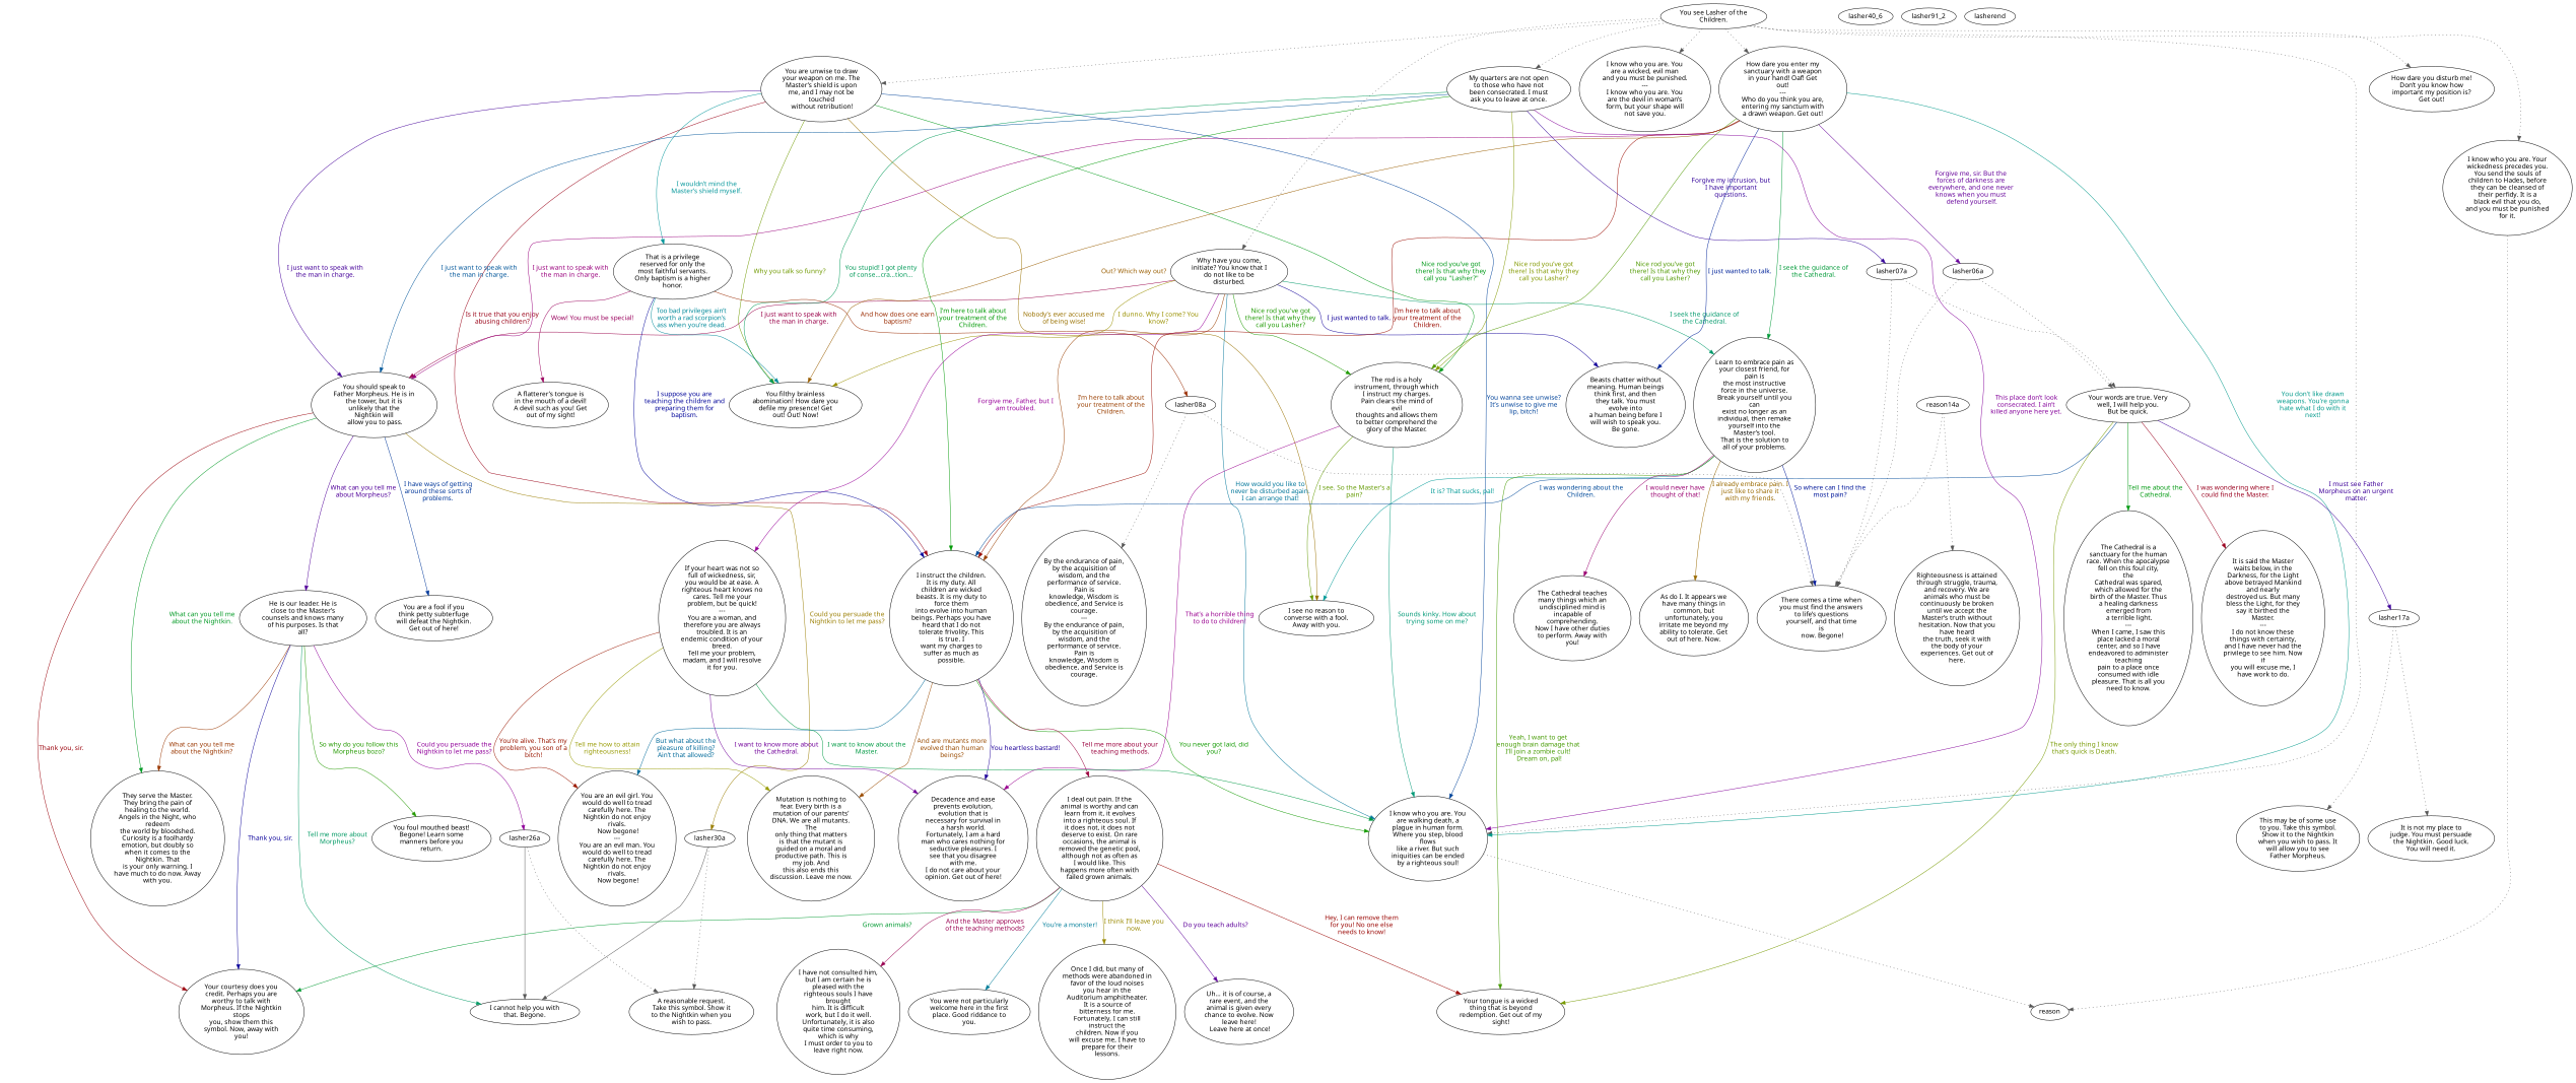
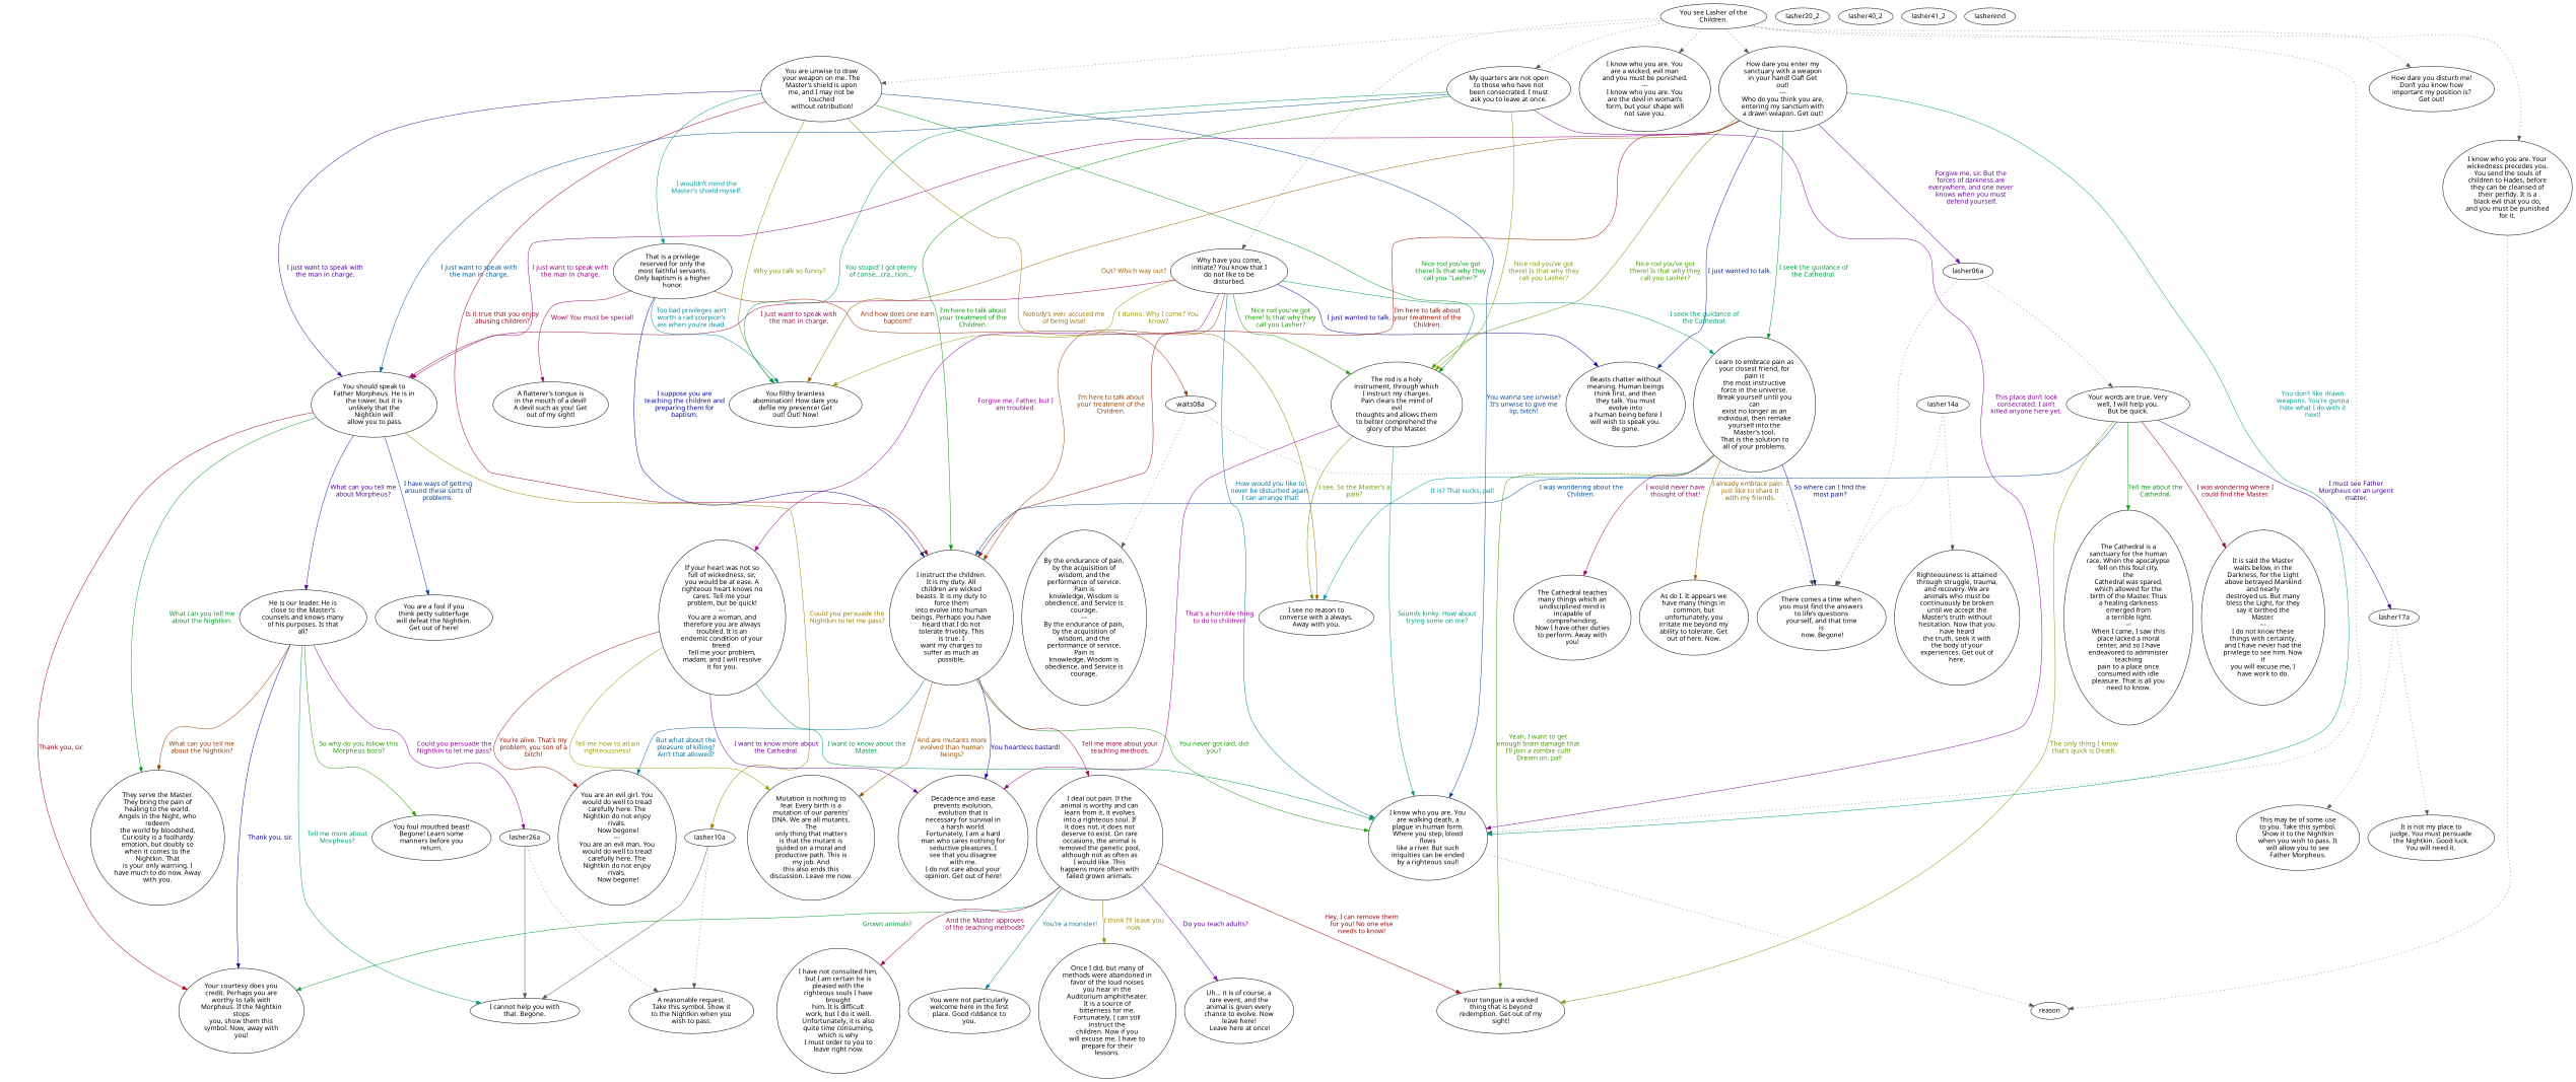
  digraph {
    fontname="Noto Sans"
    node [color="#000000" fillcolor="#FFFFFF" fontname="Noto Sans" style=filled]
    edge [color="#555555" fontname="Noto Sans"]
    n1 [label="You see Lasher of the\nChildren."]
    n2 [label="You are unwise to draw\nyour weapon on me. The\nMaster’s shield is upon\nme, and I may not be\ntouched\n without retribution!"]
    n3 [label="Why have you come,\ninitiate? You know that I\ndo not like to be\ndisturbed."]
    n4 [label="How dare you enter my\nsanctuary with a weapon\nin your hand! Oaf! Get\nout!\n---\nWho do you think you are,\nentering my sanctum with\na drawn weapon. Get out!"]
    n5 [label="I know who you are. You\nare a wicked, evil man\nand you must be punished.\n---\nI know who you are. You\nare the devil in woman’s\nform, but your shape will\nnot save you."]
    n6 [label="I know who you are. Your\nwickedness precedes you.\nYou send the souls of\nchildren to Hades, before\nthey can be cleansed of\ntheir perfidy. It is a\nblack evil that you do,\nand you must be punished\nfor it."]
    n7 [label="I know who you are. You\nare walking death, a\nplague in human form.\nWhere you step, blood\nflows\nlike a river. But such\niniquities can be ended\nby a righteous soul!"]
    n8 [label="How dare you disturb me!\nDon’t you know how\nimportant my position is?\nGet out!"]
    n9 [label="My quarters are not open\nto those who have not\nbeen consecrated. I must\nask you to leave at once."]
    n10 [label="That is a privilege\nreserved for only the\nmost faithful servants.\nOnly baptism is a higher\nhonor."]
-   n11 [label="I see no reason to\nconverse with a fool.\nAway with you."]
+   n11 [label="I see no reason to\nconverse with a always.\nAway with you."]
    n12 [label="You should speak to\nFather Morpheus. He is in\nthe tower, but it is\nunlikely that the\nNightkin will\n allow you to pass."]
    n13 [label="The rod is a holy\ninstrument, through which\nI instruct my charges.\nPain clears the mind of\nevil\nthoughts and allows them\nto better comprehend the\nglory of the Master."]
    n14 [label="I instruct the children.\nIt is my duty. All\nchildren are wicked\nbeasts. It is my duty to\nforce them\ninto evolve into human\nbeings. Perhaps you have\nheard that I do not\ntolerate frivolity. This\nis true. I\nwant my charges to\nsuffer as much as\npossible."]
    n15 [label="You filthy brainless\nabomination! How dare you\ndefile my presence! Get\nout! Out! Now!"]
    n16 [label="If your heart was not so\nfull of wickedness, sir,\nyou would be at ease. A\nrighteous heart knows no\ncares. Tell me your\nproblem, but be quick!\n---\nYou are a woman, and\ntherefore you are always\ntroubled. It is an\nendemic condition of your\nbreed.\nTell me your problem,\nmadam, and I will resolve\nit for you."]
    n17 [label="Learn to embrace pain as\nyour closest friend, for\npain is\nthe most instructive\nforce in the universe.\nBreak yourself until you\ncan\nexist no longer as an\nindividual, then remake\nyourself into the\nMaster’s tool.\nThat is the solution to\nall of your problems."]
    n18 [label="Beasts chatter without\nmeaning. Human beings\nthink first, and then\nthey talk. You must\nevolve into\na human being before I\nwill wish to speak you.\nBe gone."]
    lasher06a
    n20 [label=reason]
-   lasher07a
-   lasher08a
+   lasher08a [label=waits08a]
    n23 [label="A flatterer’s tongue is\nin the mouth of a devil!\nA devil such as you! Get\nout of my sight!"]
-   lasher10a [label=lasher30a]
+   lasher10a
    n25 [label="He is our leader. He is\nclose to the Master’s\ncounsels and knows many\nof his purposes. Is that\nall?"]
    n26 [label="They serve the Master.\nThey bring the pain of\nhealing to the world.\nAngels in the Night, who\nredeem\nthe world by bloodshed.\nCuriosity is a foolhardy\nemotion, but doubly so\nwhen it comes to the\nNightkin. That\nis your only warning. I\nhave much to do now. Away\nwith you."]
    n27 [label="Your courtesy does you\ncredit. Perhaps you are\nworthy to talk with\nMorpheus. If the Nightkin\nstops\nyou, show them this\nsymbol. Now, away with\nyou!"]
    n28 [label="You are a fool if you\nthink petty subterfuge\nwill defeat the Nightkin.\nGet out of here!"]
    n29 [label="Decadence and ease\nprevents evolution,\nevolution that is\nnecessary for survival in\na harsh world.\nFortunately, I am a hard\nman who cares nothing for\nseductive pleasures. I\nsee that you disagree\nwith me.\nI do not care about your\nopinion. Get out of here!"]
    n30 [label="Mutation is nothing to\nfear. Every birth is a\nmutation of our parents’\nDNA. We are all mutants.\nThe\nonly thing that matters\nis that the mutant is\nguided on a moral and\nproductive path. This is\nmy job. And\nthis also ends this\ndiscussion. Leave me now."]
    n31 [label="I deal out pain. If the\nanimal is worthy and can\nlearn from it, it evolves\ninto a righteous soul. If\nit does not, it does not\ndeserve to exist. On rare\noccasions, the animal is\nremoved the genetic pool,\nalthough not as often as\nI would like. This\nhappens more often with\nfailed grown animals."]
    n32 [label="You are an evil girl. You\nwould do well to tread\ncarefully here. The\nNightkin do not enjoy\nrivals.\n Now begone!\n---\nYou are an evil man. You\nwould do well to tread\ncarefully here. The\nNightkin do not enjoy\nrivals.\n Now begone!"]
    n33 [label="There comes a time when\nyou must find the answers\nto life’s questions\nyourself, and that time\nis\n now. Begone!"]
    n34 [label="Your tongue is a wicked\nthing that is beyond\nredemption. Get out of my\nsight!"]
    n35 [label="The Cathedral teaches\nmany things which an\nundisciplined mind is\nincapable of\ncomprehending.\nNow I have other duties\nto perform. Away with\nyou!"]
    n36 [label="As do I. It appears we\nhave many things in\ncommon, but\nunfortunately, you\nirritate me beyond my\nability to tolerate. Get\nout of here. Now."]
    n37 [label="Your words are true. Very\nwell, I will help you.\nBut be quick."]
    n38 [label="By the endurance of pain,\nby the acquisition of\nwisdom, and the\nperformance of service.\nPain is\nknowledge, Wisdom is\nobedience, and Service is\ncourage.\n---\nBy the endurance of pain,\nby the acquisition of\nwisdom, and the\nperformance of service.\nPain is\nknowledge, Wisdom is\nobedience, and Service is\ncourage."]
    n39 [label="A reasonable request.\nTake this symbol. Show it\nto the Nightkin when you\nwish to pass."]
    n40 [label="I cannot help you with\nthat. Begone."]
    n41 [label="You foul mouthed beast!\nBegone! Learn some\nmanners before you\nreturn."]
    lasher26a
    n43 [label="I have not consulted him,\nbut I am certain he is\npleased with the\nrighteous souls I have\nbrought\nhim. It is difficult\nwork, but I do it well.\nUnfortunately, it is also\nquite time consuming,\nwhich is why\nI must order to you to\nleave right now."]
    n44 [label="You were not particularly\nwelcome here in the first\nplace. Good riddance to\nyou."]
    n45 [label="Once I did, but many of\nmethods were abandoned in\nfavor of the loud noises\nyou hear in the\nAuditorium amphitheater.\nIt is a source of\nbitterness for me.\nFortunately, I can still\ninstruct the\nchildren. Now if you\nwill excuse me, I have to\nprepare for their\nlessons."]
    n46 [label="Uh… it is of course, a\nrare event, and the\nanimal is given every\nchance to evolve. Now\nleave here!\n Leave here at once!"]
    lasher17a
    n48 [label="The Cathedral is a\nsanctuary for the human\nrace. When the apocalypse\nfell on this foul city,\nthe\nCathedral was spared,\nwhich allowed for the\nbirth of the Master. Thus\na healing darkness\nemerged from\n a terrible light.\n---\nWhen I came, I saw this\nplace lacked a moral\ncenter, and so I have\nendeavored to administer\nteaching\npain to a place once\nconsumed with idle\npleasure. That is all you\nneed to know."]
    n49 [label="It is said the Master\nwaits below, in the\nDarkness, for the Light\nabove betrayed Mankind\nand nearly\ndestroyed us. But many\nbless the Light, for they\nsay it birthed the\nMaster.\n---\nI do not know these\nthings with certainty,\nand I have never had the\nprivilege to see him. Now\nif\nyou will excuse me, I\nhave work to do."]
    n50 [label="This may be of some use\nto you. Take this symbol.\nShow it to the Nightkin\nwhen you wish to pass. It\nwill allow you to see\nFather Morpheus."]
    n51 [label="It is not my place to\njudge. You must persuade\nthe Nightkin. Good luck.\nYou will need it."]
-   lasher14a [label=reason14a]
+   lasher14a
    n53 [label="Righteousness is attained\nthrough struggle, trauma,\nand recovery. We are\nanimals who must be\ncontinuously be broken\nuntil we accept the\nMaster’s truth without\nhesitation. Now that you\nhave heard\nthe truth, seek it with\nthe body of your\nexperiences. Get out of\nhere."]
-   lasher40_2 [label=lasher40_6]
-   lasher41_2 [label=lasher91_2]
+   lasher20_2
+   lasher40_2
+   lasher41_2
    lasherend
    n1 -> n2 [style=dotted]
    n1 -> n3 [style=dotted]
    n1 -> n4 [style=dotted]
    n1 -> n5 [style=dotted]
    n1 -> n6 [style=dotted]
    n1 -> n7 [style=dotted]
    n1 -> n8 [style=dotted]
    n1 -> n9 [style=dotted]
    n2 -> n7 [color="#004299" fontcolor="#004299" label="You wanna see unwise?\nIt’s unwise to give me\nlip, bitch!"]
    n2 -> n10 [color="#009599" fontcolor="#009599" label="I wouldn’t mind the\nMaster’s shield myself."]
    n2 -> n11 [color="#997100" fontcolor="#997100" label="Nobody’s ever accused me\nof being wise!"]
    n2 -> n12 [color="#440099" fontcolor="#440099" label="I just want to speak with\nthe man in charge."]
    n2 -> n13 [color="#009917" fontcolor="#009917" label="Nice rod you’ve got\nthere! Is that why they\ncall you \"Lasher?\""]
    n2 -> n14 [color="#990015" fontcolor="#990015" label="Is it true that you enjoy\nabusing children?"]
    n2 -> n15 [color="#6F9900" fontcolor="#6F9900" label="Why you talk so funny?"]
    n3 -> n7 [color="#007599" fontcolor="#007599" label="How would you like to\nnever be disturbed again.\nI can arrange that!"]
    n3 -> n12 [color="#990048" fontcolor="#990048" label="I just want to speak with\nthe man in charge."]
    n3 -> n13 [color="#1C9900" fontcolor="#1C9900" label="Nice rod you've got\nthere! Is that why they\ncall you Lasher?"]
    n3 -> n14 [color="#993E00" fontcolor="#993E00" label="I’m here to talk about\nyour treatment of the\nChildren."]
    n3 -> n15 [color="#999000" fontcolor="#999000" label="I dunno. Why I come? You\nknow?"]
    n3 -> n16 [color="#970099" fontcolor="#970099" label="Forgive me, Father, but I\nam troubled."]
    n3 -> n17 [color="#00996A" fontcolor="#00996A" label="I seek the guidance of\nthe Cathedral."]
    n3 -> n18 [color="#110099" fontcolor="#110099" label="I just wanted to talk."]
    n4 -> n7 [color="#00998A" fontcolor="#00998A" label="You don't like drawn\nweapons. You’re gonna\nhate what I do with it\nnext!"]
    n4 -> n12 [color="#99007C" fontcolor="#99007C" label="I just want to speak with\nthe man in charge."]
    n4 -> n13 [color="#4F9900" fontcolor="#4F9900" label="Nice rod you’ve got\nthere! Is that why they\ncall you Lasher?"]
    n4 -> n14 [color="#990A00" fontcolor="#990A00" label="I’m here to talk about\nyour treatment of the\nChildren."]
    n4 -> n15 [color="#995D00" fontcolor="#995D00" label="Out? Which way out?"]
    n4 -> n17 [color="#009937" fontcolor="#009937" label="I seek the guidance of\nthe Cathedral."]
    n4 -> n18 [color="#002299" fontcolor="#002299" label="I just wanted to talk."]
    n4 -> lasher06a [color="#640099" fontcolor="#640099" label="Forgive me, sir. But the\nforces of darkness are\neverywhere, and one never\nknows when you must\n defend yourself."]
    n6 -> n20 [style=dotted]
    n7 -> n20 [style=dotted]
    n9 -> n7 [color="#830099" fontcolor="#830099" label="This place don’t look\nconsecrated. I ain’t\nkilled anyone here yet."]
    n9 -> n12 [color="#005599" fontcolor="#005599" label="I just want to speak with\nthe man in charge."]
    n9 -> n13 [color="#829900" fontcolor="#829900" label="Nice rod you’ve got\nthere! Is that why they\ncall you Lasher?"]
    n9 -> n14 [color="#009904" fontcolor="#009904" label="I’m here to talk about\nyour treatment of the\nChildren."]
    n9 -> n15 [color="#009957" fontcolor="#009957" label="You stupid! I got plenty\nof conse…cra…tion…"]
-   n9 -> lasher07a [color="#310099" fontcolor="#310099" label="Forgive my intrusion, but\nI have important\nquestions."]
    n10 -> n14 [color="#000399" fontcolor="#000399" label="I suppose you are\nteaching the children and\npreparing them for\nbaptism."]
    n10 -> n15 [color="#008999" fontcolor="#008999" label="Too bad privileges ain’t\nworth a rad scorpion’s\nass when you’re dead."]
    n10 -> lasher08a [color="#992A00" fontcolor="#992A00" label="And how does one earn\nbaptism?"]
    n10 -> n23 [color="#99005C" fontcolor="#99005C" label="Wow! You must be special!"]
    n12 -> lasher10a [color="#997D00" fontcolor="#997D00" label="Could you persuade the\nNightkin to let me pass?"]
    n12 -> n25 [color="#500099" fontcolor="#500099" label="What can you tell me\nabout Morpheus?"]
    n12 -> n26 [color="#009923" fontcolor="#009923" label="What can you tell me\nabout the Nightkin."]
    n12 -> n27 [color="#990009" fontcolor="#990009" label="Thank you, sir."]
    n12 -> n28 [color="#003699" fontcolor="#003699" label="I have ways of getting\naround these sorts of\nproblems."]
    n13 -> n7 [color="#009976" fontcolor="#009976" label="Sounds kinky. How about\ntrying some on me?"]
    n13 -> n11 [color="#629900" fontcolor="#629900" label="I see. So the Master’s a\npain?"]
    n13 -> n29 [color="#99008F" fontcolor="#99008F" label="That’s a horrible thing\nto do to children!"]
    n14 -> n7 [color="#109900" fontcolor="#109900" label="You never got laid, did\nyou?"]
    n14 -> n29 [color="#1D0099" fontcolor="#1D0099" label="You heartless bastard!"]
    n14 -> n30 [color="#994A00" fontcolor="#994A00" label="And are mutants more\nevolved than human\nbeings?"]
    n14 -> n31 [color="#99003C" fontcolor="#99003C" label="Tell me more about your\nteaching methods."]
    n14 -> n32 [color="#006999" fontcolor="#006999" label="But what about the\npleasure of killing?\nAin’t that allowed?"]
    n16 -> n7 [color="#009943" fontcolor="#009943" label="I want to know about the\nMaster."]
    n16 -> n29 [color="#700099" fontcolor="#700099" label="I want to know more about\nthe Cathedral."]
    n16 -> n30 [color="#969900" fontcolor="#969900" label="Tell me how to attain\nrighteousness!"]
    n16 -> n32 [color="#991600" fontcolor="#991600" label="You’re alive. That’s my\nproblem, you son of a\nbitch!"]
    n17 -> n11 [color="#009996" fontcolor="#009996" label="It is? That sucks, pal!"]
    n17 -> n33 [color="#001699" fontcolor="#001699" label="So where can I find the\nmost pain?"]
    n17 -> n34 [color="#439900" fontcolor="#439900" label="Yeah, I want to get\nenough brain damage that\nI’ll join a zombie cult!\n Dream on, pal!"]
    n17 -> n35 [color="#99006F" fontcolor="#99006F" label="I would never have\nthought of that!"]
    n17 -> n36 [color="#996900" fontcolor="#996900" label="I already embrace pain. I\njust like to share it\nwith my friends."]
    lasher06a -> n33 [style=dotted]
    lasher06a -> n37 [style=dotted]
-   lasher07a -> n33 [style=dotted]
-   lasher07a -> n37 [style=dotted]
    lasher08a -> n33 [style=dotted]
    lasher08a -> n38 [style=dotted]
    lasher10a -> n39 [style=dotted]
    lasher10a -> n40 [style=solid]
    n25 -> n26 [color="#993600" fontcolor="#993600" label="What can you tell me\nabout the Nightkin?"]
    n25 -> n27 [color="#090099" fontcolor="#090099" label="Thank you, sir."]
    n25 -> n40 [color="#009963" fontcolor="#009963" label="Tell me more about\nMorpheus?"]
    n25 -> n41 [color="#239900" fontcolor="#239900" label="So why do you follow this\nMorpheus bozo?"]
    n25 -> lasher26a [color="#8F0099" fontcolor="#8F0099" label="Could you persuade the\nNightkin to let me pass?"]
    n31 -> n27 [color="#009930" fontcolor="#009930" label="Grown animals?"]
    n31 -> n34 [color="#990300" fontcolor="#990300" label="Hey, I can remove them\nfor you! No one else\nneeds to know!"]
    n31 -> n43 [color="#990050" fontcolor="#990050" label="And the Master approves\nof the teaching methods?"]
    n31 -> n44 [color="#007D99" fontcolor="#007D99" label="You’re a monster!"]
    n31 -> n45 [color="#998900" fontcolor="#998900" label="I think I’ll leave you\nnow."]
    n31 -> n46 [color="#5C0099" fontcolor="#5C0099" label="Do you teach adults?"]
    n37 -> n14 [color="#004999" fontcolor="#004999" label="I was wondering about the\nChildren."]
    n37 -> n34 [color="#769900" fontcolor="#769900" label="The only thing I know\nthat’s quick is Death."]
    n37 -> lasher17a [color="#3D0099" fontcolor="#3D0099" label="I must see Father\nMorpheus on an urgent\nmatter."]
    n37 -> n48 [color="#009910" fontcolor="#009910" label="Tell me about the\nCathedral."]
    n37 -> n49 [color="#99001D" fontcolor="#99001D" label="I was wondering where I\ncould find the Master."]
    lasher26a -> n39 [style=dotted]
    lasher26a -> n40 [style=solid]
    lasher17a -> n50 [style=dotted]
    lasher17a -> n51 [style=dotted]
    lasher14a -> n33 [style=dotted]
    lasher14a -> n53 [style=dotted]
  }
